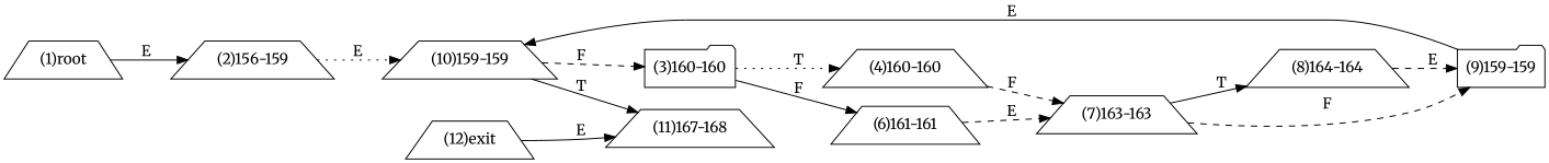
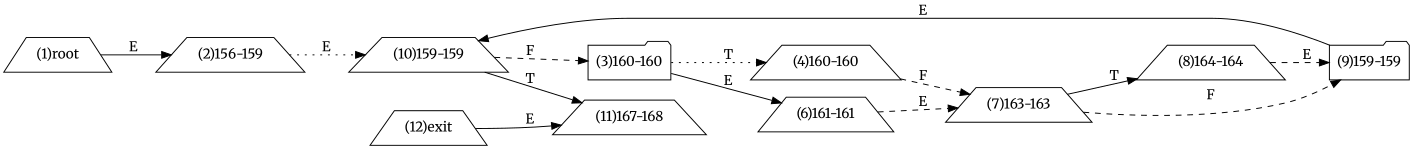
  digraph {
    fontname=Merriweather
    rankdir=LR
    node [fontname=Merriweather shape=trapezium]
    edge [fontname=Merriweather style=solid]
    n1 [label="(1)root"]
    n2 [label="(2)156-159"]
    n3 [label="(10)159-159"]
    n4 [label="(3)160-160" shape=folder]
    n5 [label="(11)167-168"]
    n6 [label="(4)160-160"]
    n7 [label="(6)161-161"]
    n8 [label="(7)163-163"]
    n9 [label="(8)164-164"]
    n10 [label="(9)159-159" shape=folder]
    n11 [label="(12)exit"]
    n1 -> n2 [label=E]
    n2 -> n3 [label=E style=dotted]
    n3 -> n4 [label=F style=dashed]
    n3 -> n5 [label=T]
    n4 -> n6 [label=T style=dotted]
-   n4 -> n7 [label=F]
+   n4 -> n7 [label=E]
    n6 -> n8 [label=F style=dashed]
    n7 -> n8 [label=E style=dashed]
    n8 -> n9 [label=T]
    n8 -> n10 [label=F style=dashed]
    n9 -> n10 [label=E style=dashed]
    n10 -> n3 [label=E]
    n11 -> n5 [label=E]
  }
